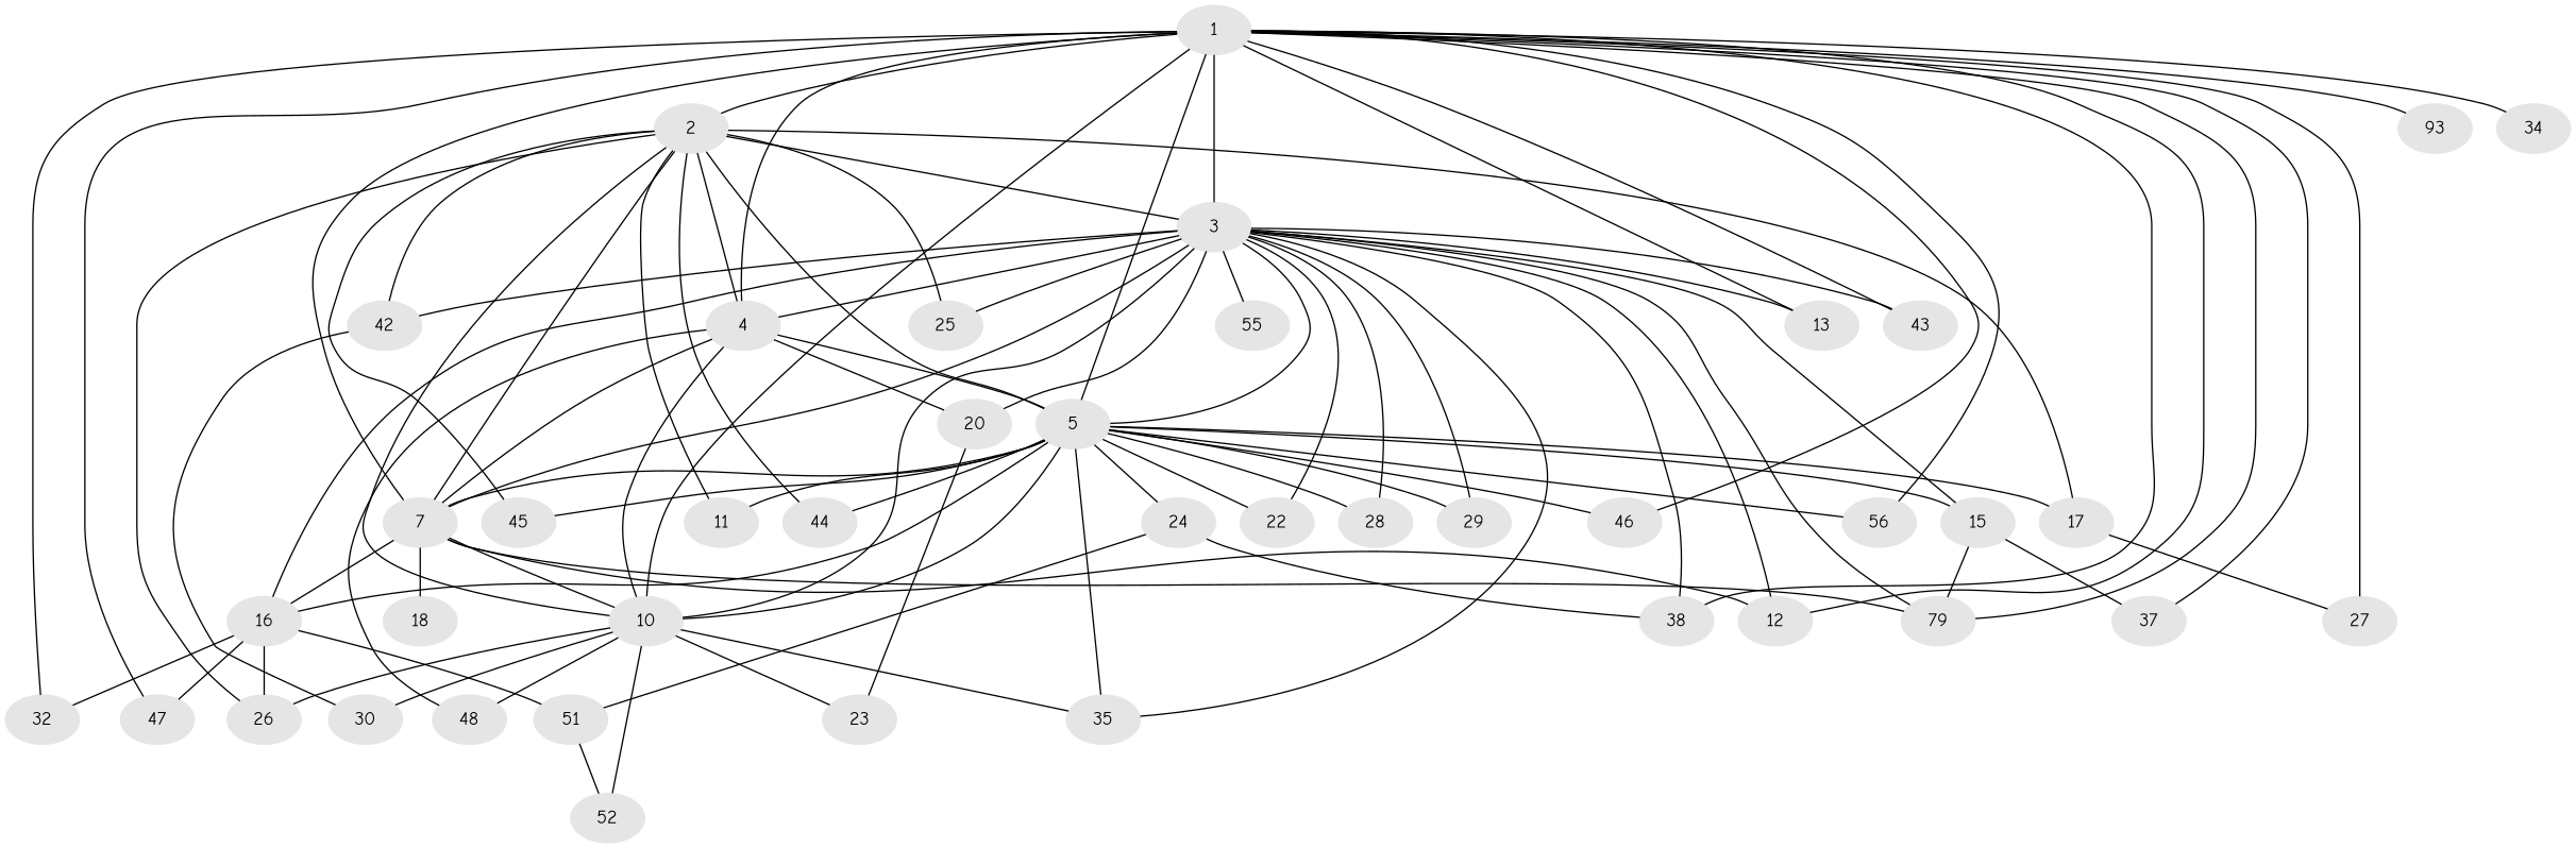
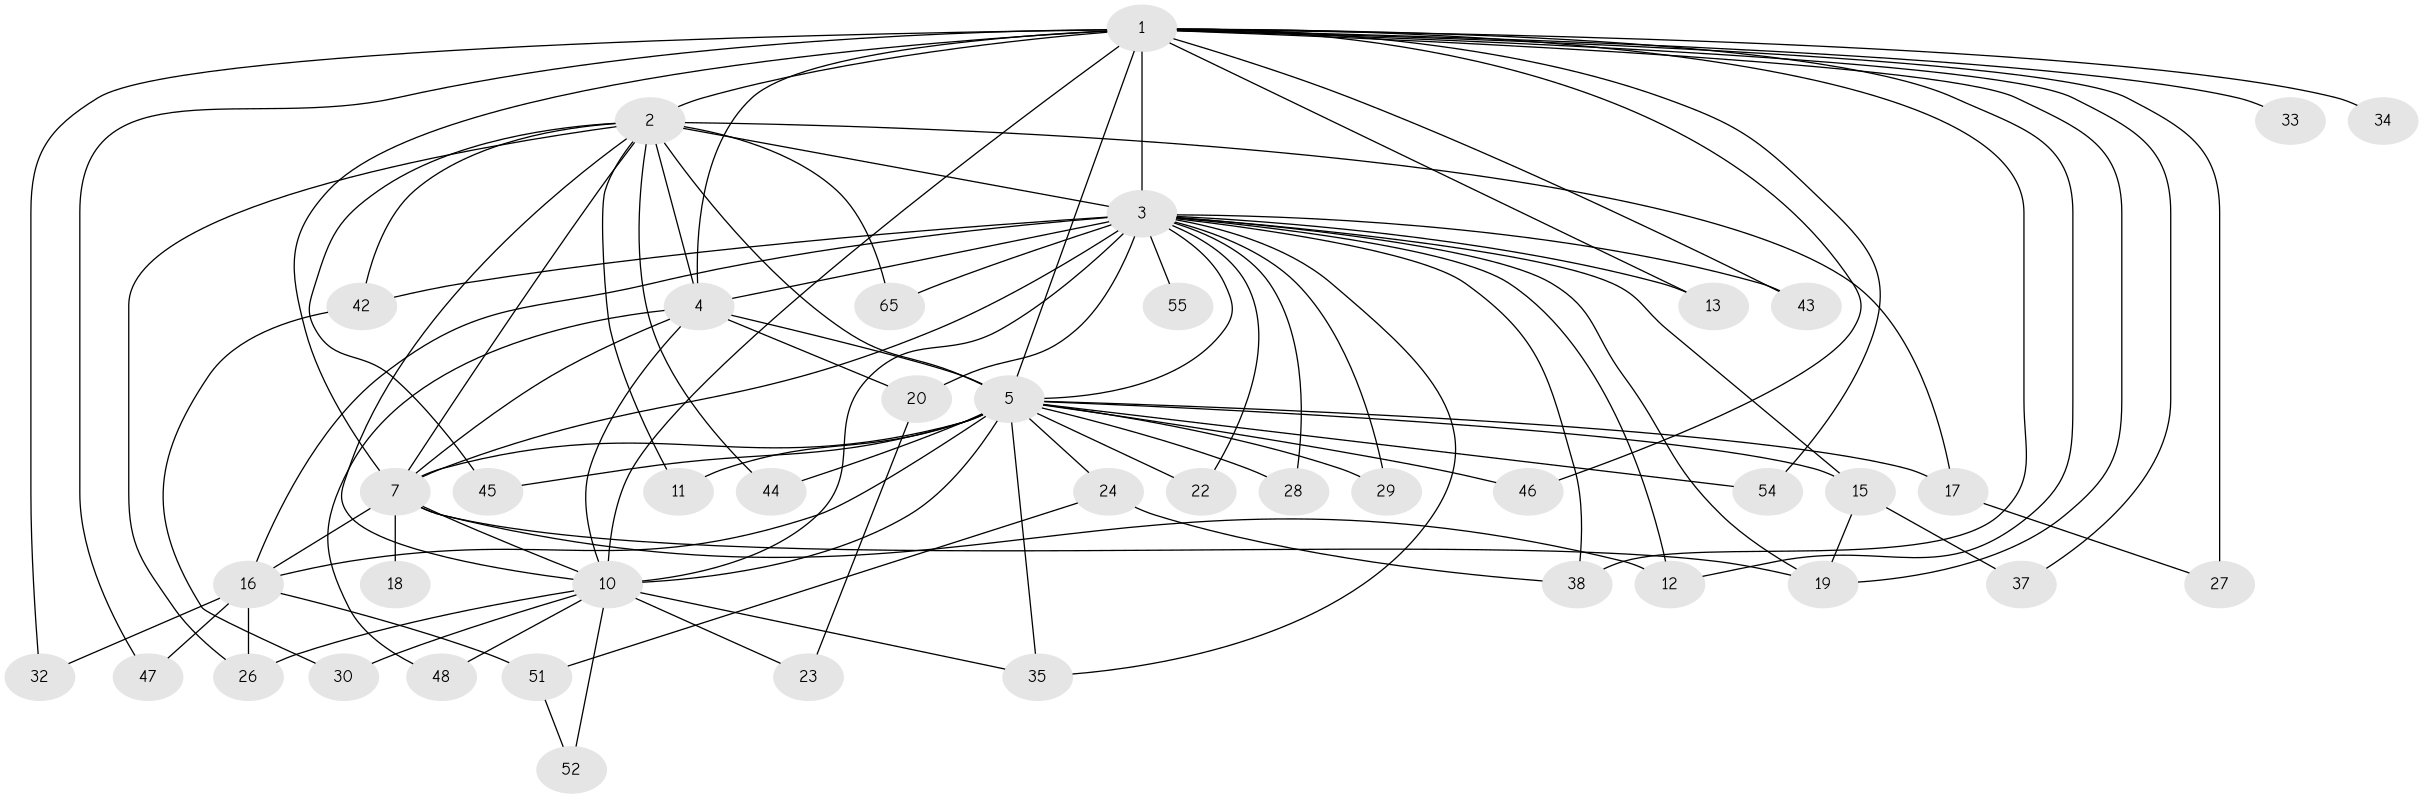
  graph {
    fontname="Comic Neue"
    node [color=gray90 fontname="Comic Neue" style=filled]
    edge [fontname="Comic Neue"]
    1 [super="+9"]
    2 [super="+56"]
    3 [super="+6"]
    4 [super="+57"]
    5 [super="+8"]
    7 [super="+49"]
    10 [super="+50"]
    12 [super="+14"]
    13
-   19 [super="+36" label=79]
+   19 [super="+36"]
    27 [super="+40"]
    32
-   33 [label=93]
+   33
    34
    37
    38 [super="+41"]
    43
    46
    47
-   54 [label=56]
+   54
    11
    17
-   25
+   25 [label=65]
    26 [super="+53"]
    42
    44
    45
    55
    15 [super="+21"]
    16 [super="+31"]
    20
    22
    28
    29
    35 [super="+39"]
    48
    24
    18
    30
    23
    52
    51
    1 -- 2 [weight=2]
    1 -- 3 [weight=4]
    1 -- 4 [weight=2]
    1 -- 5 [weight=4]
    1 -- 7 [weight=3]
    1 -- 10 [weight=3]
    1 -- 12
    1 -- 13
    1 -- 19
    1 -- 27 [weight=2]
    1 -- 32
    1 -- 33 [weight=2]
    1 -- 34 [weight=2]
    1 -- 37
    1 -- 38
    1 -- 43
    1 -- 46
    1 -- 47
    1 -- 54
    2 -- 3 [weight=2]
    2 -- 4
    2 -- 5 [weight=3]
    2 -- 7
    2 -- 10
    2 -- 11
    2 -- 17
    2 -- 25
    2 -- 26
    2 -- 42
    2 -- 44
    2 -- 45
    3 -- 4 [weight=3]
    3 -- 5 [weight=4]
    3 -- 7 [weight=2]
    3 -- 10 [weight=2]
    3 -- 12
    3 -- 13
    3 -- 19
    3 -- 38
    3 -- 43
    3 -- 25
    3 -- 42
    3 -- 55
    3 -- 15
    3 -- 16
    3 -- 20
    3 -- 22
    3 -- 28
    3 -- 29
    3 -- 35
    4 -- 5 [weight=2]
    4 -- 7
    4 -- 10
    4 -- 20
    4 -- 48
    5 -- 7 [weight=2]
    5 -- 10 [weight=2]
    5 -- 46
    5 -- 54
    5 -- 11
    5 -- 17
    5 -- 44
    5 -- 45
    5 -- 15 [weight=2]
    5 -- 16
    5 -- 22
    5 -- 28
    5 -- 29
    5 -- 35
    5 -- 24 [weight=2]
    7 -- 10
    7 -- 12
    7 -- 19
    7 -- 16
    7 -- 18
    10 -- 26
    10 -- 35
    10 -- 48
    10 -- 30
    10 -- 23
    10 -- 52
    17 -- 27
    42 -- 30
    15 -- 19
    15 -- 37
    16 -- 32
    16 -- 47
    16 -- 26
    16 -- 51
    20 -- 23
    24 -- 38
    24 -- 51
    51 -- 52
  }
